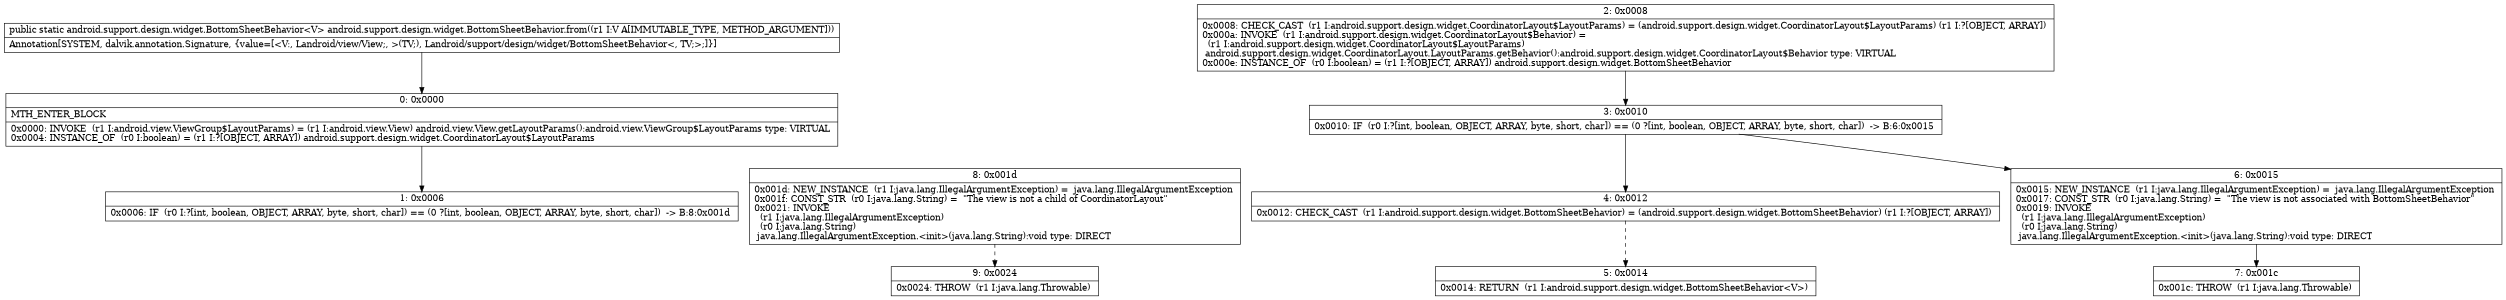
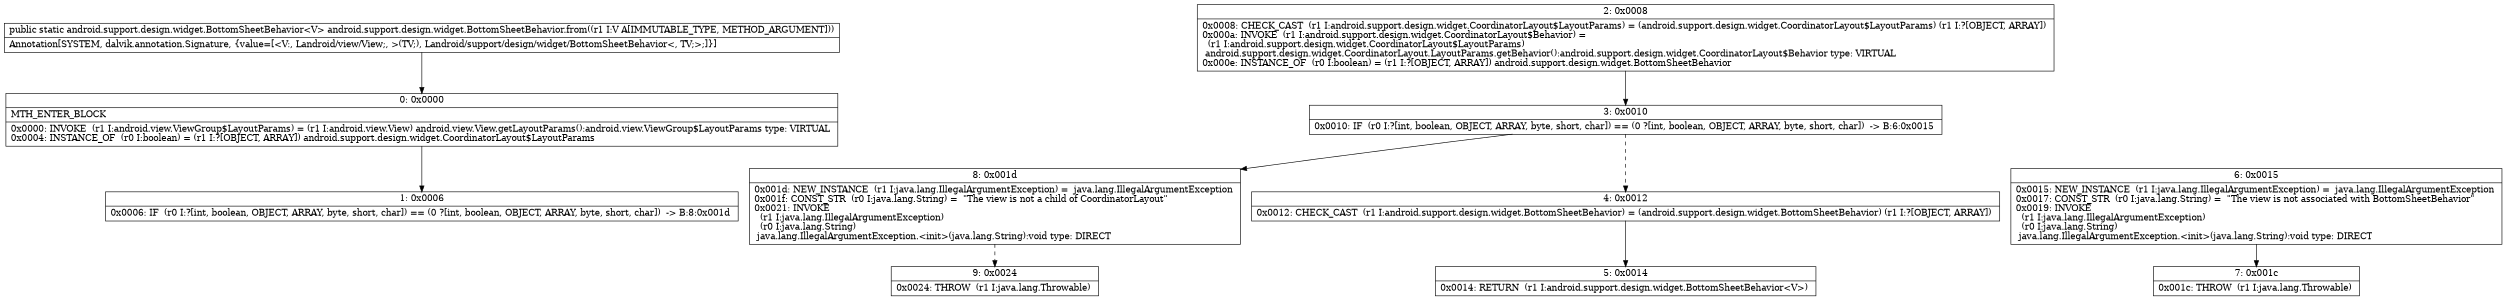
  digraph {
    fontname="DejaVu Serif"
    node [fontname="DejaVu Serif" shape=record]
    edge [fontname="DejaVu Serif"]
    n1 [label="{0\:\ 0x0000|MTH_ENTER_BLOCK\l|0x0000: INVOKE  (r1 I:android.view.ViewGroup$LayoutParams) = (r1 I:android.view.View) android.view.View.getLayoutParams():android.view.ViewGroup$LayoutParams type: VIRTUAL \l0x0004: INSTANCE_OF  (r0 I:boolean) = (r1 I:?[OBJECT, ARRAY]) android.support.design.widget.CoordinatorLayout$LayoutParams \l}"]
    n2 [label="{1\:\ 0x0006|0x0006: IF  (r0 I:?[int, boolean, OBJECT, ARRAY, byte, short, char]) == (0 ?[int, boolean, OBJECT, ARRAY, byte, short, char])  \-\> B:8:0x001d \l}"]
    n3 [label="{2\:\ 0x0008|0x0008: CHECK_CAST  (r1 I:android.support.design.widget.CoordinatorLayout$LayoutParams) = (android.support.design.widget.CoordinatorLayout$LayoutParams) (r1 I:?[OBJECT, ARRAY]) \l0x000a: INVOKE  (r1 I:android.support.design.widget.CoordinatorLayout$Behavior) = \l  (r1 I:android.support.design.widget.CoordinatorLayout$LayoutParams)\l android.support.design.widget.CoordinatorLayout.LayoutParams.getBehavior():android.support.design.widget.CoordinatorLayout$Behavior type: VIRTUAL \l0x000e: INSTANCE_OF  (r0 I:boolean) = (r1 I:?[OBJECT, ARRAY]) android.support.design.widget.BottomSheetBehavior \l}"]
    n4 [label="{3\:\ 0x0010|0x0010: IF  (r0 I:?[int, boolean, OBJECT, ARRAY, byte, short, char]) == (0 ?[int, boolean, OBJECT, ARRAY, byte, short, char])  \-\> B:6:0x0015 \l}"]
    n5 [label="{8\:\ 0x001d|0x001d: NEW_INSTANCE  (r1 I:java.lang.IllegalArgumentException) =  java.lang.IllegalArgumentException \l0x001f: CONST_STR  (r0 I:java.lang.String) =  \"The view is not a child of CoordinatorLayout\" \l0x0021: INVOKE  \l  (r1 I:java.lang.IllegalArgumentException)\l  (r0 I:java.lang.String)\l java.lang.IllegalArgumentException.\<init\>(java.lang.String):void type: DIRECT \l}"]
    n6 [label="{9\:\ 0x0024|0x0024: THROW  (r1 I:java.lang.Throwable) \l}"]
    n7 [label="{4\:\ 0x0012|0x0012: CHECK_CAST  (r1 I:android.support.design.widget.BottomSheetBehavior) = (android.support.design.widget.BottomSheetBehavior) (r1 I:?[OBJECT, ARRAY]) \l}"]
    n8 [label="{6\:\ 0x0015|0x0015: NEW_INSTANCE  (r1 I:java.lang.IllegalArgumentException) =  java.lang.IllegalArgumentException \l0x0017: CONST_STR  (r0 I:java.lang.String) =  \"The view is not associated with BottomSheetBehavior\" \l0x0019: INVOKE  \l  (r1 I:java.lang.IllegalArgumentException)\l  (r0 I:java.lang.String)\l java.lang.IllegalArgumentException.\<init\>(java.lang.String):void type: DIRECT \l}"]
    n9 [label="{5\:\ 0x0014|0x0014: RETURN  (r1 I:android.support.design.widget.BottomSheetBehavior\<V\>) \l}"]
    n10 [label="{7\:\ 0x001c|0x001c: THROW  (r1 I:java.lang.Throwable) \l}"]
    n11 [label="{public static android.support.design.widget.BottomSheetBehavior\<V\> android.support.design.widget.BottomSheetBehavior.from((r1 I:V A[IMMUTABLE_TYPE, METHOD_ARGUMENT]))  | Annotation[SYSTEM, dalvik.annotation.Signature, \{value=[\<V:, Landroid\/view\/View;, \>(TV;), Landroid\/support\/design\/widget\/BottomSheetBehavior\<, TV;\>;]\}]\l}"]
    n1 -> n2
    n3 -> n4
-   n4 -> n7 [style=solid]
-   n4 -> n8
+   n4 -> n7 [style=dashed]
+   n4 -> n5
    n5 -> n6 [style=dashed]
-   n7 -> n9 [style=dashed]
+   n7 -> n9
    n8 -> n10
    n11 -> n1
  }
